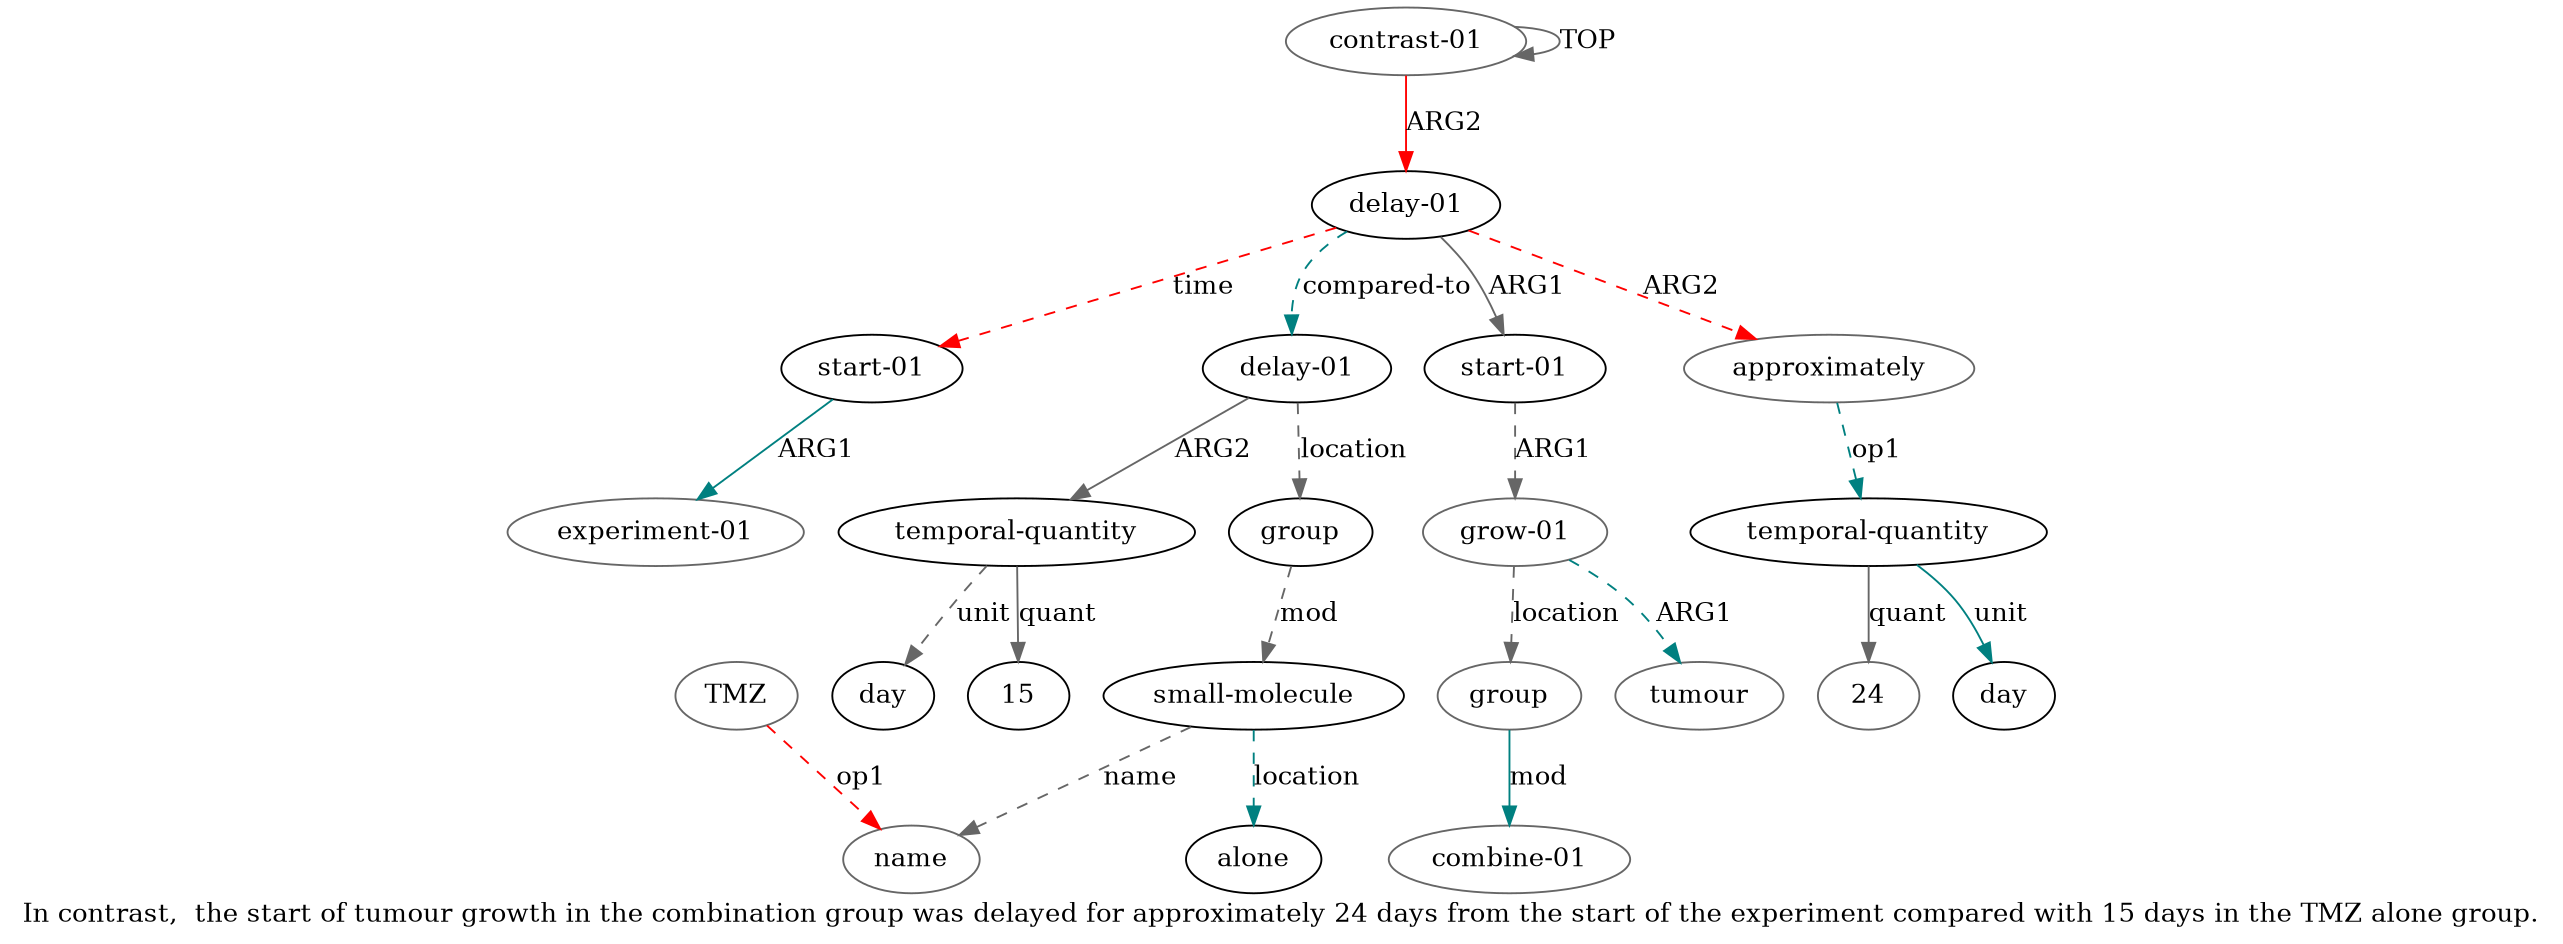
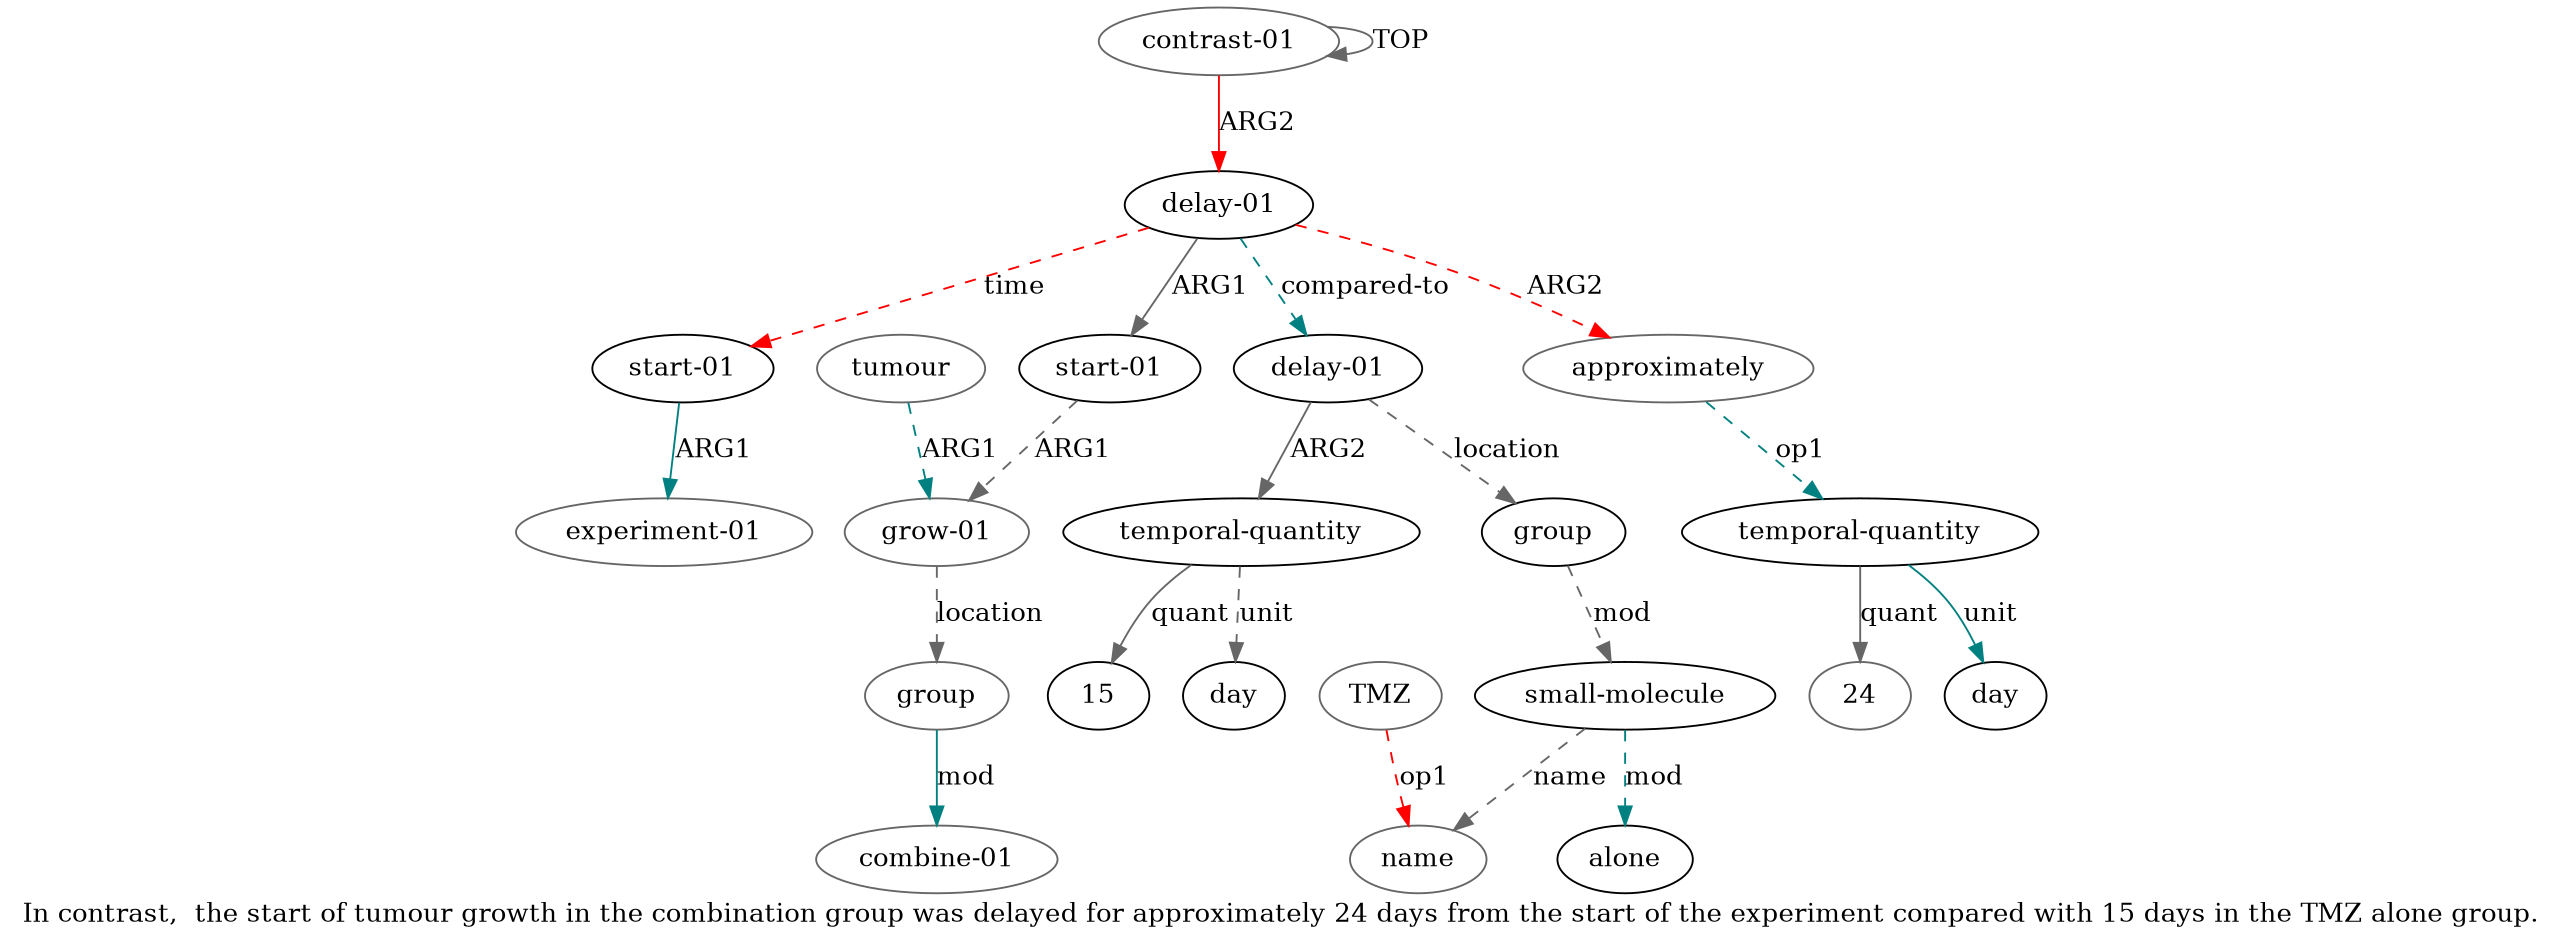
  digraph {
    label="In contrast,  the start of tumour growth in the combination group was delayed for approximately 24 days from the start of the experiment compared with 15 days in the TMZ alone group."
    node [color=black gold_ind=-1 gold_label="start-01" test_ind=-1 test_label="start-01"]
    edge [color=gray40 gold_label=ARG1 style=dashed test_label=ARG1]
    n1 [color=gray40 gold_label=24 label=24 test_label=24]
    n2 [color=gray40 gold_label=TMZ label=TMZ test_label=TMZ]
    n3 [color=gray40 gold_ind=15 gold_label=name label=name test_ind=15 test_label=name]
    n4 [gold_ind=14 gold_label="small-molecule" label="small-molecule" test_ind=14 test_label="small-molecule"]
    n5 [gold_ind=16 gold_label=alone label=alone test_ind=16 test_label=alone]
    n6 [gold_ind=17 label="start-01" test_ind=17]
    n7 [color=gray40 gold_ind=18 gold_label="experiment-01" label="experiment-01" test_ind=18 test_label="experiment-01"]
    n8 [gold_ind=11 gold_label="temporal-quantity" label="temporal-quantity" test_ind=11 test_label="temporal-quantity"]
    n9 [gold_ind=12 gold_label=day label=day test_ind=12 test_label=day]
    n10 [gold_label=15 label=15 test_label=15]
    n11 [gold_ind=10 gold_label="delay-01" label="delay-01" test_ind=10 test_label="delay-01"]
    n12 [gold_ind=13 gold_label=group label=group test_ind=13 test_label=group]
    n13 [gold_ind=1 gold_label="delay-01" label="delay-01" test_ind=1 test_label="delay-01"]
    n14 [gold_ind=2 label="start-01" test_ind=2]
    n15 [color=gray40 gold_ind=7 gold_label=approximately label=approximately test_ind=7 test_label=approximately]
    n16 [color=gray40 gold_ind=3 gold_label="grow-01" label="grow-01" test_ind=3 test_label="grow-01"]
    n17 [gold_ind=8 gold_label="temporal-quantity" label="temporal-quantity" test_ind=8 test_label="temporal-quantity"]
    n18 [color=gray40 gold_ind=5 gold_label=group label=group test_ind=5 test_label=group]
    n19 [color=gray40 gold_ind=4 gold_label=tumour label=tumour test_ind=4 test_label=tumour]
    n20 [gold_ind=9 gold_label=day label=day test_ind=9 test_label=day]
    n21 [color=gray40 gold_ind=0 gold_label="contrast-01" label="contrast-01" test_ind=0 test_label="contrast-01"]
    n22 [color=gray40 gold_ind=6 gold_label="combine-01" label="combine-01" test_ind=6 test_label="combine-01"]
    n2 -> n3 [color=red gold_label=op1 label=op1 test_label=op1]
    n4 -> n3 [gold_label=name label=name test_label=name]
-   n4 -> n5 [color=teal gold_label=mod label=location test_label=mod]
+   n4 -> n5 [color=teal gold_label=mod label=mod test_label=mod]
    n6 -> n7 [color=teal label=ARG1 style=solid]
    n8 -> n9 [gold_label=unit label=unit test_label=unit]
    n8 -> n10 [gold_label=quant label=quant style=solid test_label=quant]
    n11 -> n8 [gold_label=ARG2 label=ARG2 style=solid test_label=ARG2]
    n11 -> n12 [gold_label=location label=location test_label=location]
    n12 -> n4 [gold_label=mod label=mod test_label=mod]
    n13 -> n6 [color=red gold_label=time label=time test_label=time]
    n13 -> n11 [color=teal gold_label="compared-to" label="compared-to" test_label="compared-to"]
    n13 -> n14 [label=ARG1 style=solid]
    n13 -> n15 [color=red gold_label=ARG2 label=ARG2 test_label=ARG2]
    n14 -> n16 [label=ARG1]
    n15 -> n17 [color=teal gold_label=op1 label=op1 test_label=op1]
    n16 -> n18 [gold_label=location label=location test_label=location]
-   n16 -> n19 [color=teal label=ARG1]
+   n19 -> n16 [color=teal label=ARG1]
    n17 -> n1 [gold_label=quant label=quant style=solid test_label=quant]
    n17 -> n20 [color=teal gold_label=unit label=unit style=solid test_label=unit]
    n18 -> n22 [color=teal gold_label=mod label=mod style=solid test_label=mod]
    n21 -> n13 [color=red gold_label=ARG2 label=ARG2 style=solid test_label=ARG2]
    n21 -> n21 [gold_label=TOP label=TOP style=solid test_label=TOP]
  }
